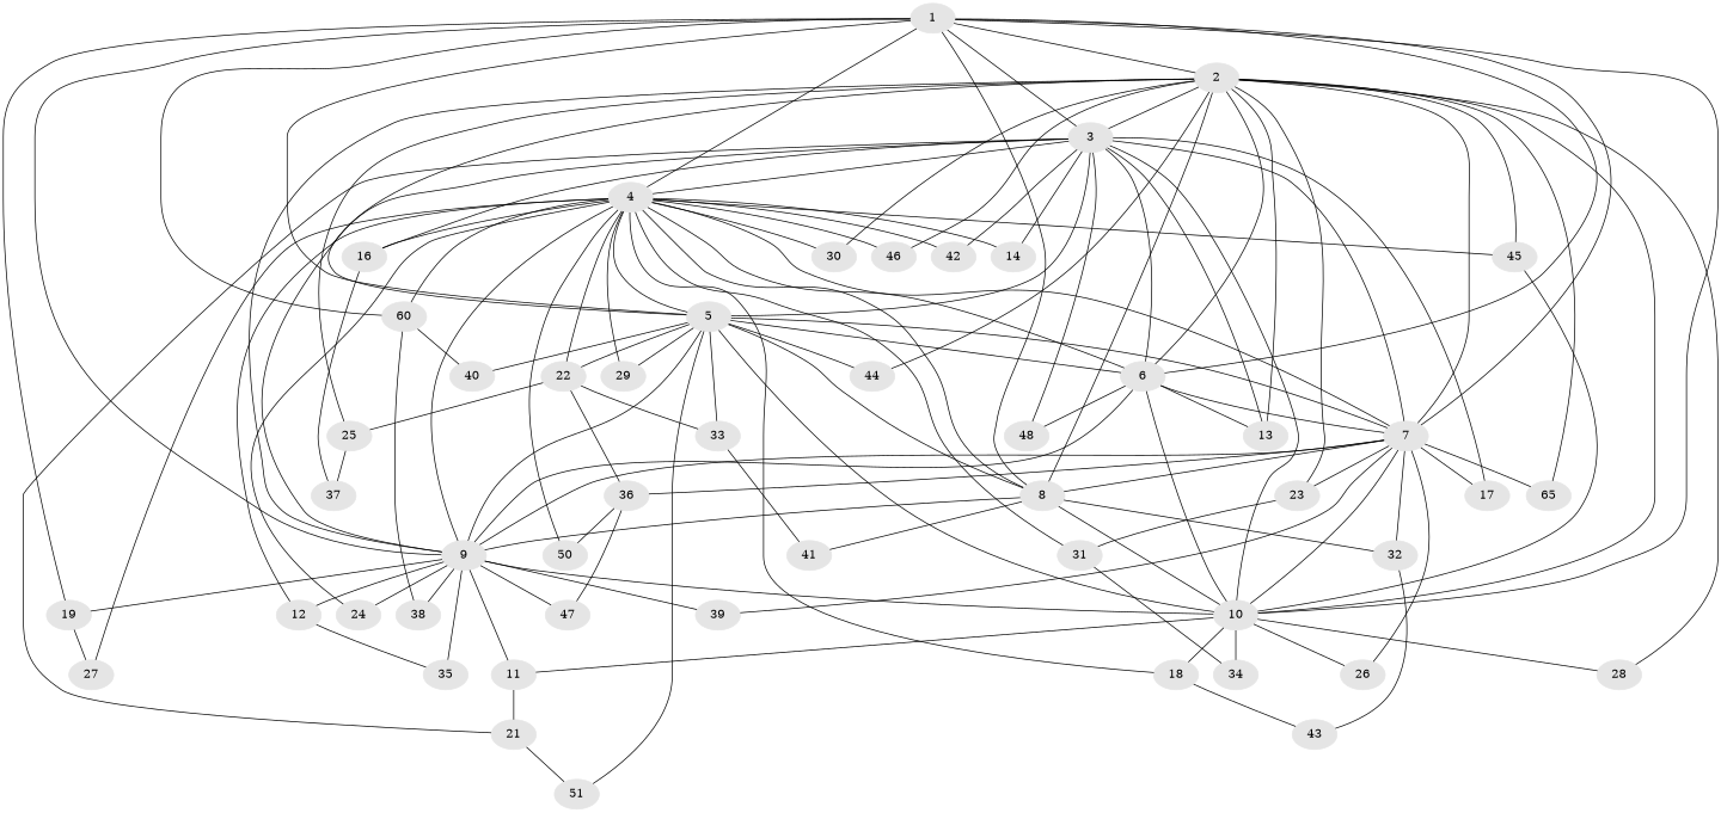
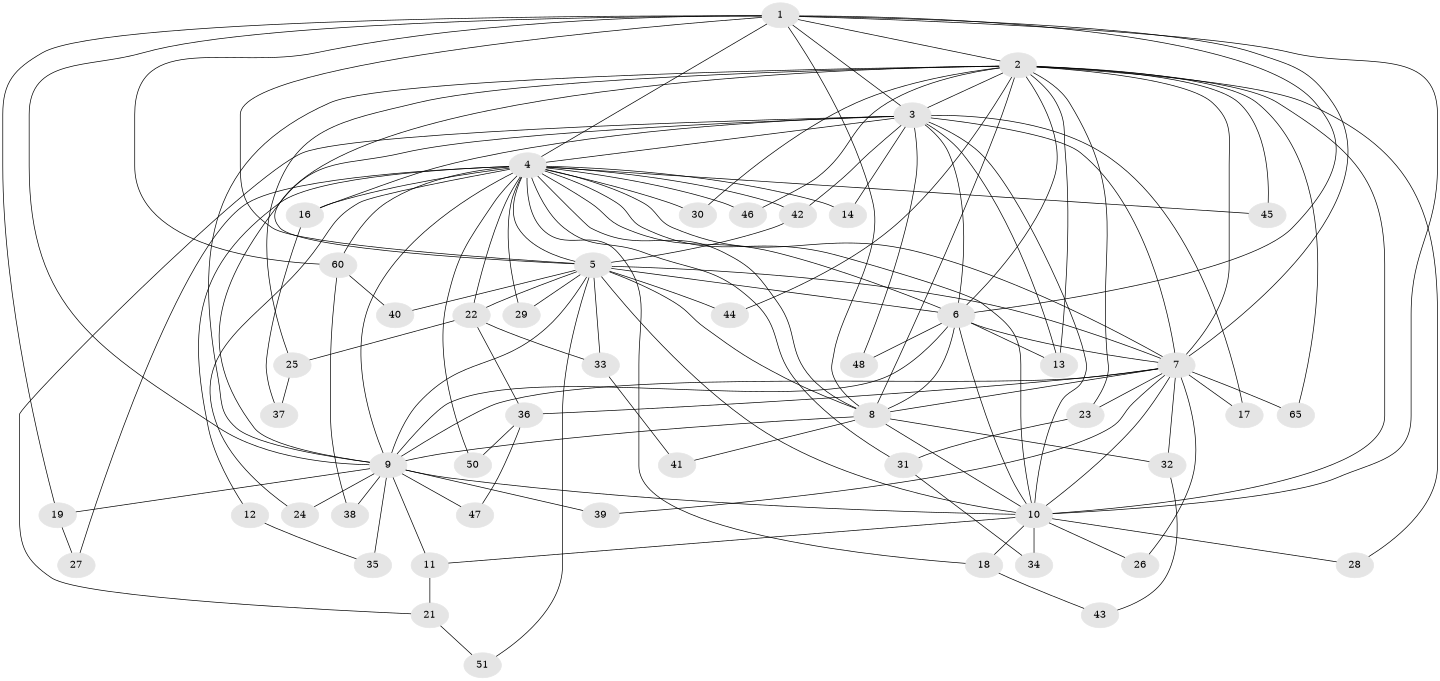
  graph {
    node [color=gray90 style=filled]
    1
    2
    3
    4
    5
    6
    7
    8
    9
    10
    19
    n12 [label=60]
    n13 [label=65]
    23
    25
    28
    30
    44
    45
    46
    13
    14
    16
    17
    21
    42
    48
    12
    18
    22
    24
    27
    29
    31
    50
    33
    40
    51
    26
    32
    36
    39
    41
    11
    35
    38
    47
    34
    37
    43
    1 -- 2
    1 -- 3
    1 -- 4
    1 -- 5
    1 -- 6
    1 -- 7
    1 -- 8
    1 -- 9
    1 -- 10
    1 -- 19
    1 -- n12
    2 -- 3
    2 -- 5
    2 -- 6
    2 -- 7
    2 -- 8
    2 -- 9
    2 -- 10
    2 -- n13
    2 -- 23
    2 -- 25
    2 -- 28
    2 -- 30
    2 -- 44
    2 -- 45
    2 -- 46
    2 -- 13
    3 -- 4
-   3 -- 5
+   42 -- 5
    3 -- 6
    3 -- 7
    3 -- 9
    3 -- 10
    3 -- 13
    3 -- 14
    3 -- 16
    3 -- 17
    3 -- 21
    3 -- 42
    3 -- 48
    4 -- 5
    4 -- 6
    4 -- 7
    4 -- 8
    4 -- 9
-   45 -- 10
+   4 -- 10
    4 -- n12
    4 -- 30
    4 -- 45
    4 -- 46
    4 -- 14
    4 -- 16
    4 -- 42
    4 -- 12
    4 -- 18
    4 -- 22
    4 -- 24
    4 -- 27
    4 -- 29
    4 -- 31
    4 -- 50
    5 -- 6
    5 -- 7
    5 -- 8
    5 -- 9
    5 -- 10
    5 -- 44
    5 -- 22
    5 -- 29
    5 -- 33
    5 -- 40
    5 -- 51
    6 -- 7
+   6 -- 8
    6 -- 9
    6 -- 10
    6 -- 13
    6 -- 48
    7 -- 8
    7 -- 9
    7 -- 10
    7 -- n13
    7 -- 23
    7 -- 17
    7 -- 26
    7 -- 32
    7 -- 36
    7 -- 39
    8 -- 9
    8 -- 10
    8 -- 32
    8 -- 41
    9 -- 10
    9 -- 19
-   9 -- 12
    9 -- 24
    9 -- 39
    9 -- 11
    9 -- 35
    9 -- 38
    9 -- 47
    10 -- 28
    10 -- 18
    10 -- 26
    10 -- 11
    10 -- 34
    19 -- 27
    n12 -- 40
    n12 -- 38
    23 -- 31
    25 -- 37
    16 -- 37
    21 -- 51
    12 -- 35
    18 -- 43
    22 -- 25
    22 -- 33
    22 -- 36
    31 -- 34
    33 -- 41
    32 -- 43
    36 -- 50
    36 -- 47
    11 -- 21
  }
